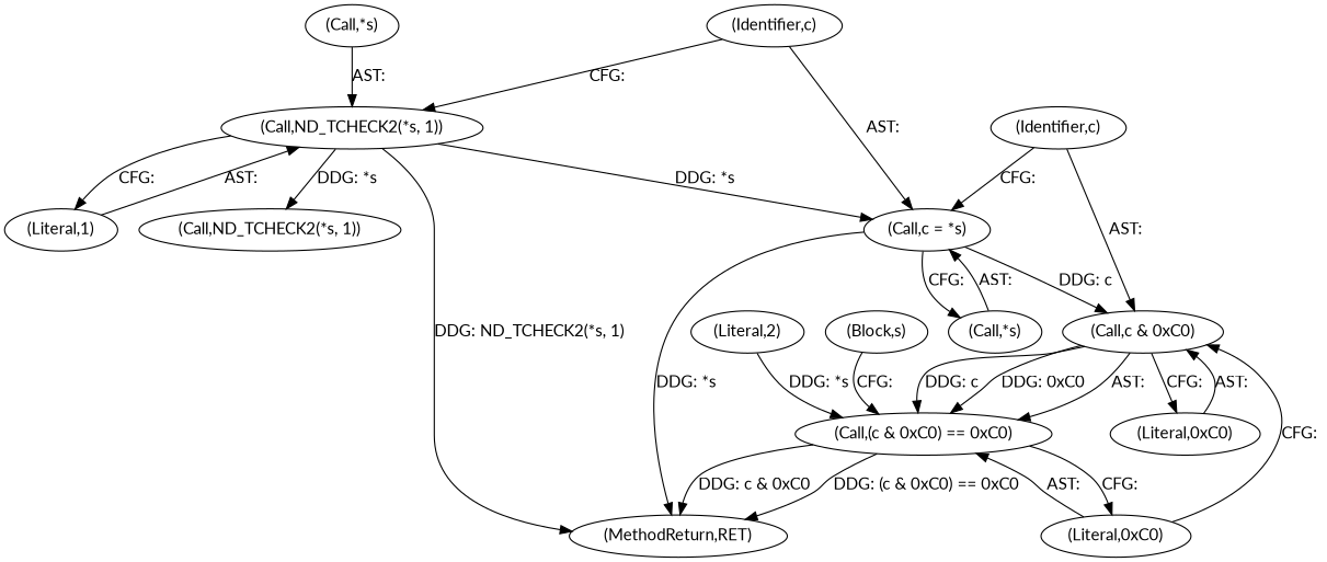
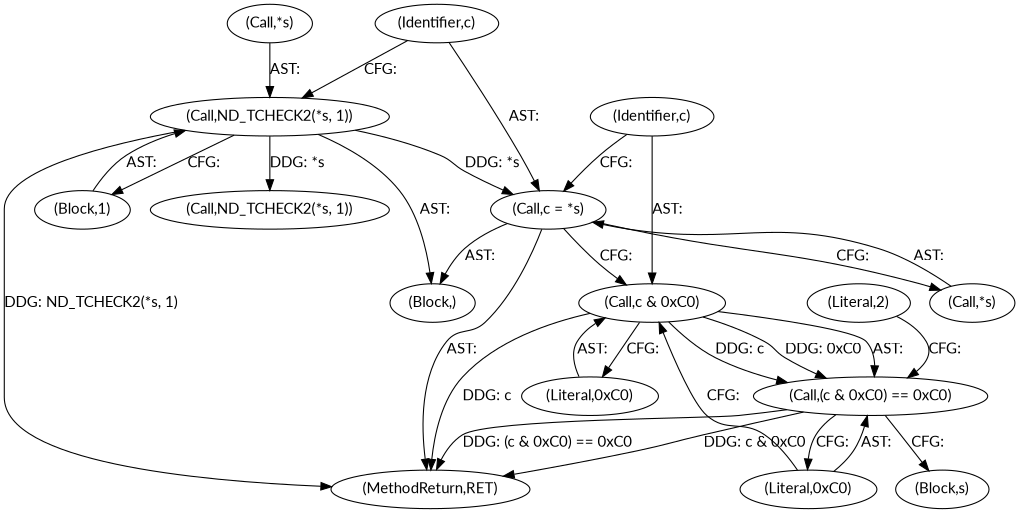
  digraph {
    fontname=Lato
    node [fontname=Lato]
    edge [fontname=Lato]
    n1 [label="(Call,c = *s)"]
    n2 [label="(Call,c & 0xC0)"]
    n3 [label="(Call,*s)"]
+   n4 [label="(Block,)"]
    n5 [label="(MethodReturn,RET)"]
    n6 [label="(Call,(c & 0xC0) == 0xC0)"]
    n7 [label="(Literal,0xC0)"]
    n8 [label="(Call,ND_TCHECK2(*s, 1))"]
-   n9 [label="(Literal,1)"]
+   n9 [label="(Block,1)"]
    n10 [label="(Call,ND_TCHECK2(*s, 1))"]
    n11 [label="(Literal,0xC0)"]
    n12 [label="(Literal,2)"]
    n13 [label="(Block,s)"]
    n14 [label="(Identifier,c)"]
    n15 [label="(Call,*s)"]
    n16 [label="(Identifier,c)"]
-   n1 -> n2 [label="DDG: c"]
+   n1 -> n2 [label="CFG: "]
    n1 -> n3 [label="CFG: "]
-   n1 -> n5 [label="DDG: *s"]
+   n1 -> n4 [label="AST: "]
+   n1 -> n5 [label="AST: "]
+   n2 -> n5 [label="DDG: c"]
    n2 -> n6 [label="AST: "]
    n2 -> n6 [label="DDG: c"]
    n2 -> n6 [label="DDG: 0xC0"]
    n2 -> n7 [label="CFG: "]
    n3 -> n1 [label="AST: "]
    n6 -> n5 [label="DDG: c & 0xC0"]
    n6 -> n5 [label="DDG: (c & 0xC0) == 0xC0"]
    n6 -> n11 [label="CFG: "]
    n7 -> n2 [label="AST: "]
    n8 -> n1 [label="DDG: *s"]
+   n8 -> n4 [label="AST: "]
    n8 -> n5 [label="DDG: ND_TCHECK2(*s, 1)"]
    n8 -> n9 [label="CFG: "]
    n8 -> n10 [label="DDG: *s"]
    n9 -> n8 [label="AST: "]
    n11 -> n2 [label="CFG: "]
    n11 -> n6 [label="AST: "]
-   n12 -> n6 [label="DDG: *s"]
-   n13 -> n6 [label="CFG: "]
+   n12 -> n6 [label="CFG: "]
+   n6 -> n13 [label="CFG: "]
    n14 -> n1 [label="AST: "]
    n14 -> n8 [label="CFG: "]
    n15 -> n8 [label="AST: "]
    n16 -> n1 [label="CFG: "]
    n16 -> n2 [label="AST: "]
  }
